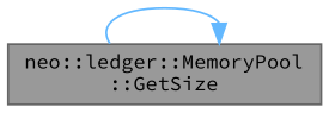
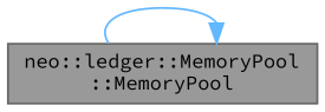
  digraph {
    rankdir=LR
    fontname="Source Code Pro"
-   n1 [color=gray40 fillcolor=grey60 fontcolor=black fontname="Source Code Pro" fontsize=10 height=0.2 label="neo::ledger::MemoryPool\l::GetSize" shape=box style=filled width=0.4]
+   n1 [color=gray40 fillcolor=grey60 fontcolor=black fontname="Source Code Pro" fontsize=10 height=0.2 label="neo::ledger::MemoryPool\l::MemoryPool" shape=box style=filled width=0.4]
    n1 -> n1 [color=steelblue1 fontname="Source Code Pro" fontsize=10 labelfontname=Helvetica labelfontsize=10 style=solid]
  }
